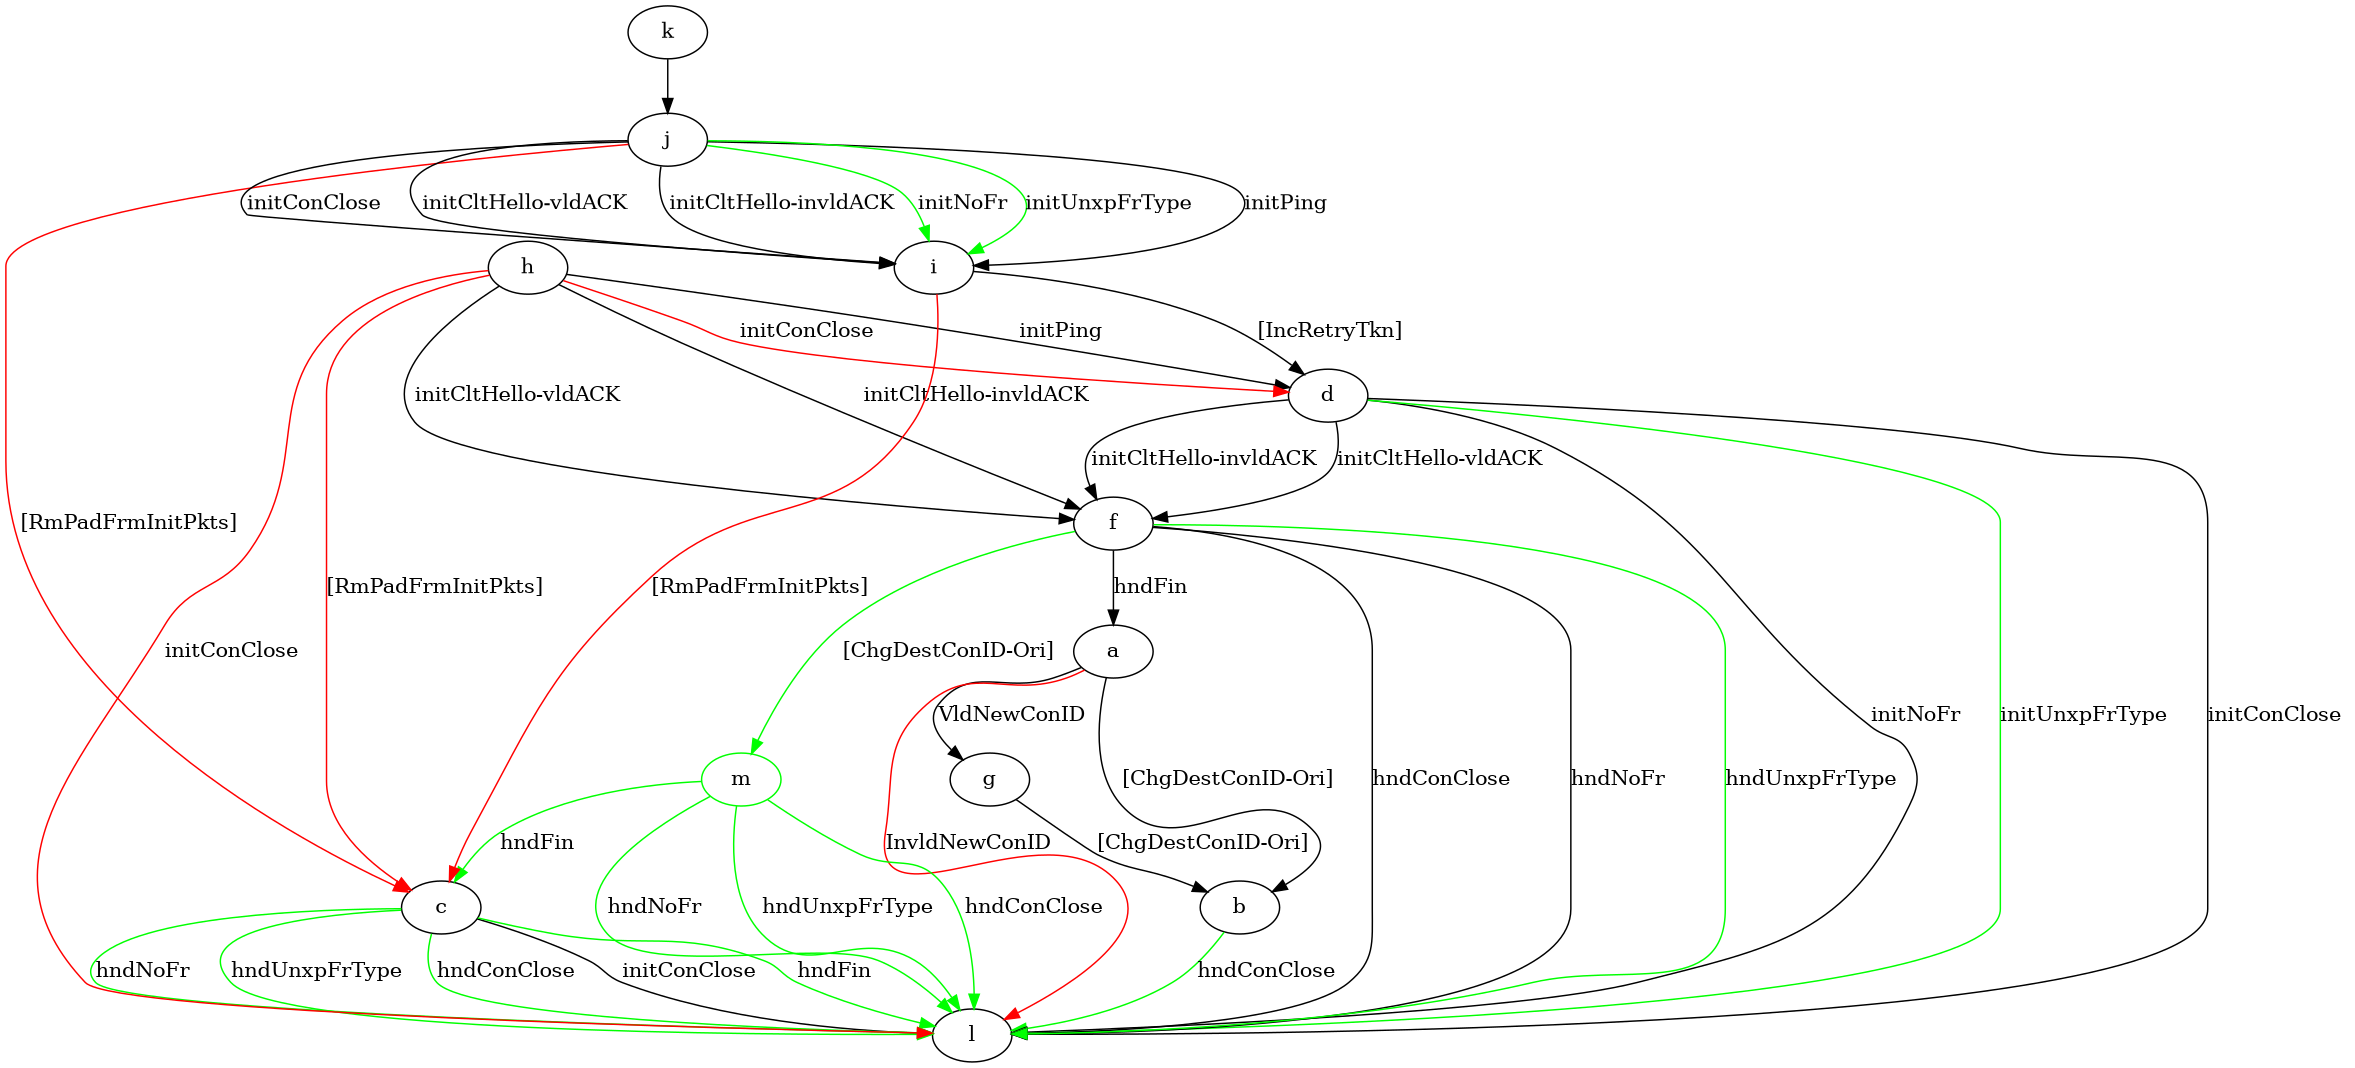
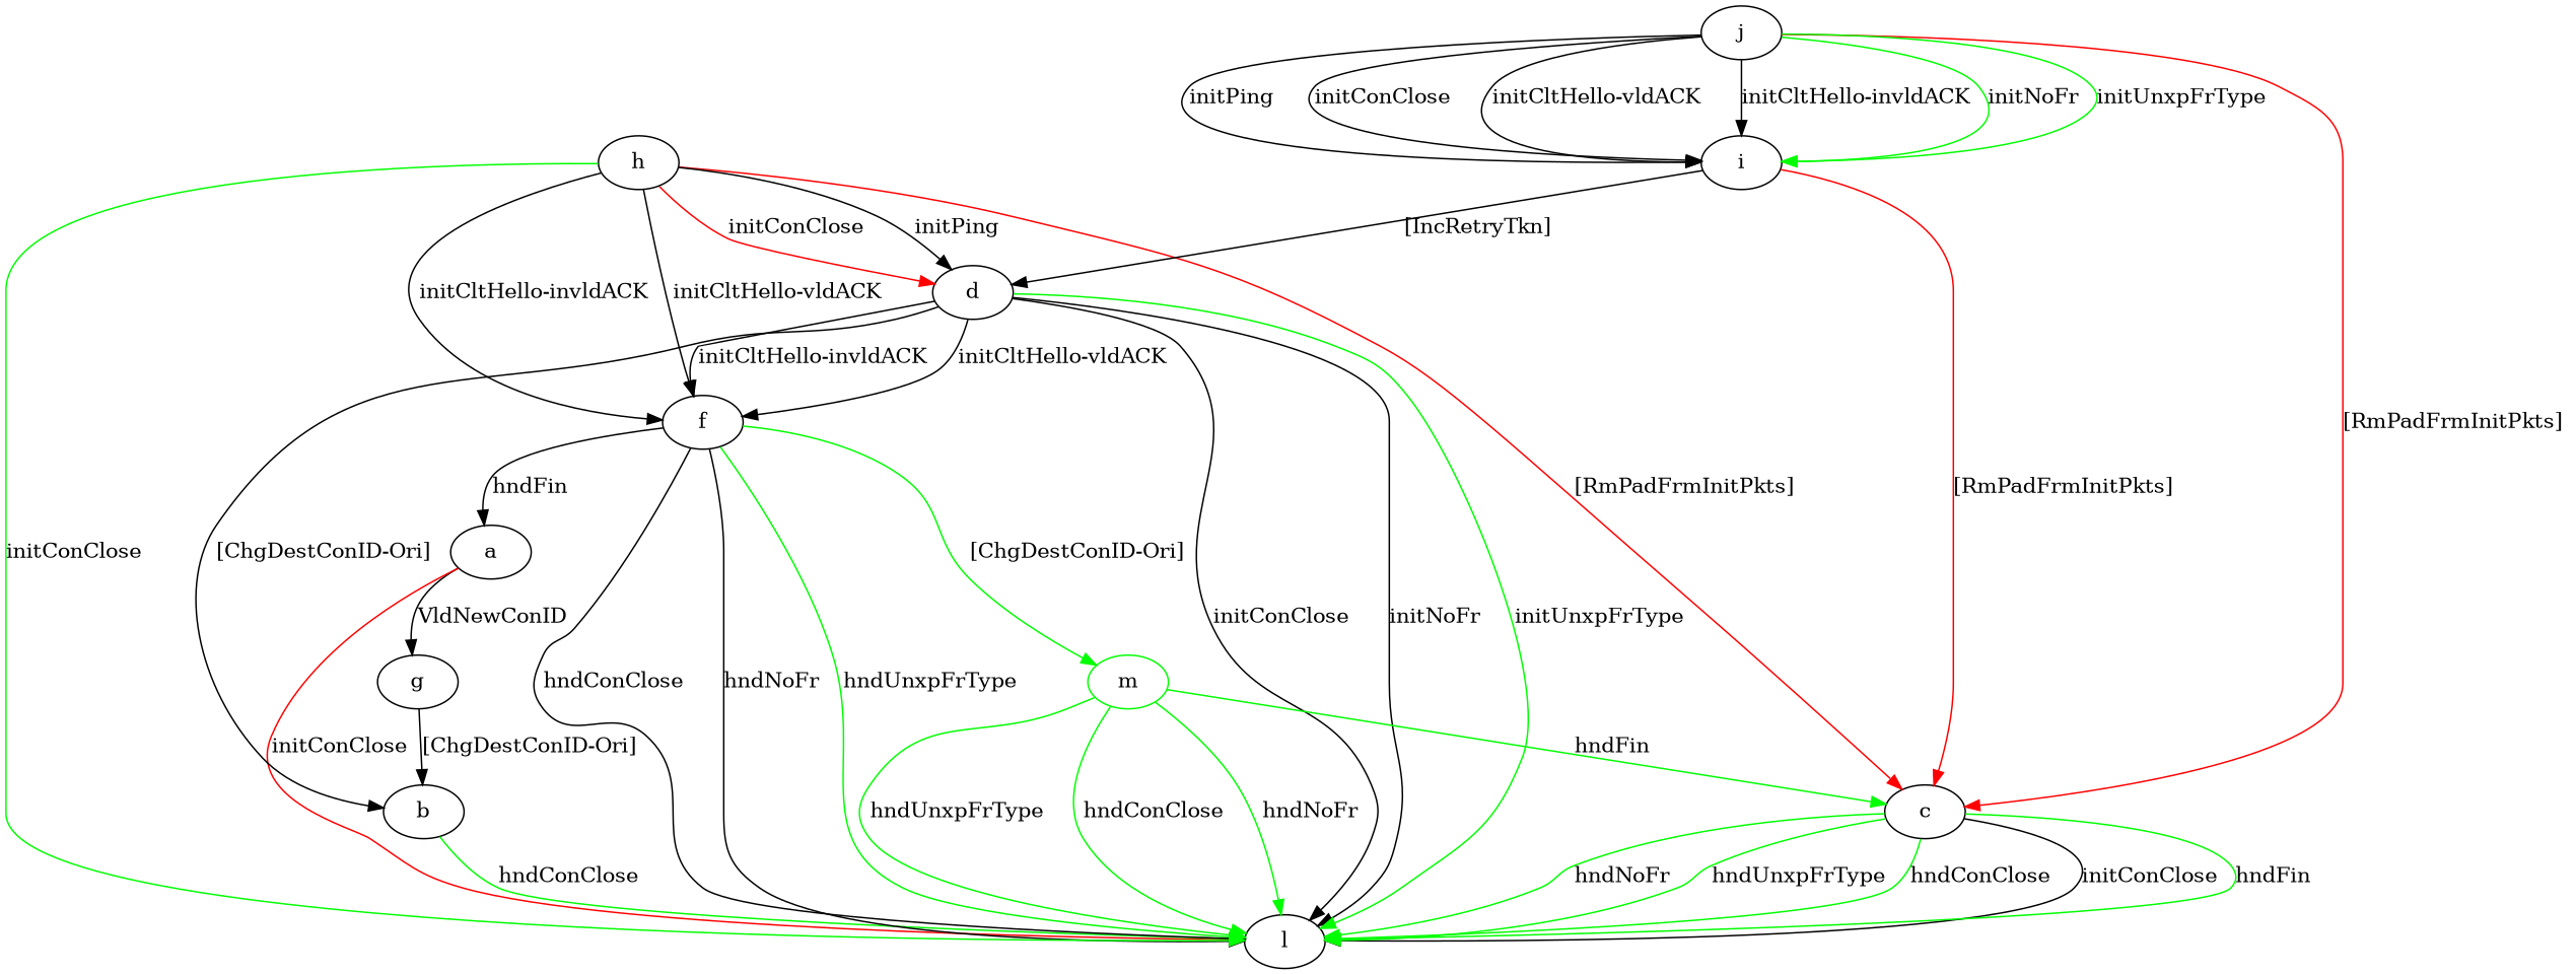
  digraph {
    a
    b
    g
    l
    c
    d
    f
    m [color=green]
    h
    i
    j
-   k
-   a -> b [label="[ChgDestConID-Ori] "]
+   d -> b [label="[ChgDestConID-Ori] "]
    a -> g [label="VldNewConID "]
-   a -> l [color=red label="InvldNewConID "]
+   a -> l [color=red label="initConClose "]
    b -> l [color=green label="hndConClose "]
    g -> b [label="[ChgDestConID-Ori] "]
    c -> l [label="initConClose "]
    c -> l [color=green label="hndFin "]
    c -> l [color=green label="hndNoFr "]
    c -> l [color=green label="hndUnxpFrType "]
    c -> l [color=green label="hndConClose "]
    d -> l [label="initConClose "]
    d -> l [label="initNoFr "]
    d -> l [color=green label="initUnxpFrType "]
    d -> f [label="initCltHello-vldACK "]
    d -> f [label="initCltHello-invldACK "]
    f -> a [label="hndFin "]
    f -> l [label="hndConClose "]
    f -> l [label="hndNoFr "]
    f -> l [color=green label="hndUnxpFrType "]
    f -> m [color=green label="[ChgDestConID-Ori] "]
    m -> l [color=green label="hndNoFr "]
    m -> l [color=green label="hndUnxpFrType "]
    m -> l [color=green label="hndConClose "]
    m -> c [color=green label="hndFin "]
-   h -> l [color=red label="initConClose "]
+   h -> l [color=green label="initConClose "]
    h -> c [color=red label="[RmPadFrmInitPkts] "]
    h -> d [label="initPing "]
    h -> d [color=red label="initConClose "]
    h -> f [label="initCltHello-vldACK "]
    h -> f [label="initCltHello-invldACK "]
    i -> c [color=red label="[RmPadFrmInitPkts] "]
    i -> d [label="[IncRetryTkn] "]
    j -> c [color=red label="[RmPadFrmInitPkts] "]
    j -> i [label="initPing "]
    j -> i [label="initConClose "]
    j -> i [label="initCltHello-vldACK "]
    j -> i [label="initCltHello-invldACK "]
    j -> i [color=green label="initNoFr "]
    j -> i [color=green label="initUnxpFrType "]
-   k -> j
  }
